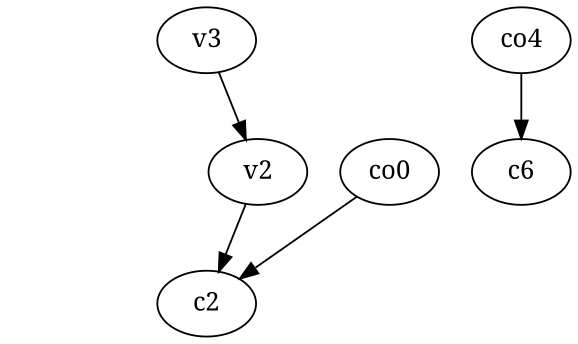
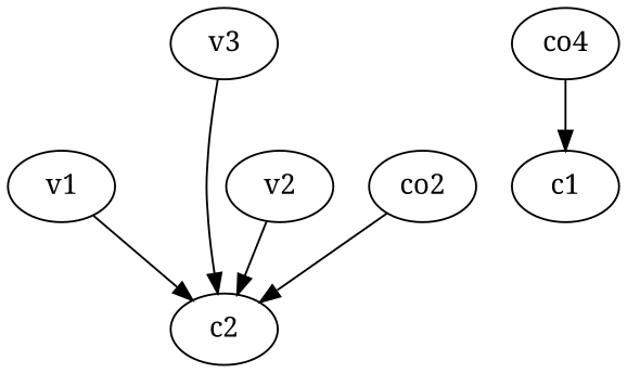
  strict digraph {
    fontname="Noto Serif"
    node [fontname="Noto Serif"]
    edge [fontname="Noto Serif" weight=1]
+   v1
    c2
    v2
    v3
    n5 [label=co4]
-   c1 [label=c6]
-   co2 [label=co0]
+   c1
+   co2
+   v1 -> c2
    v2 -> c2
-   v3 -> v2
+   v3 -> c2
    n5 -> c1
    co2 -> c2
  }
